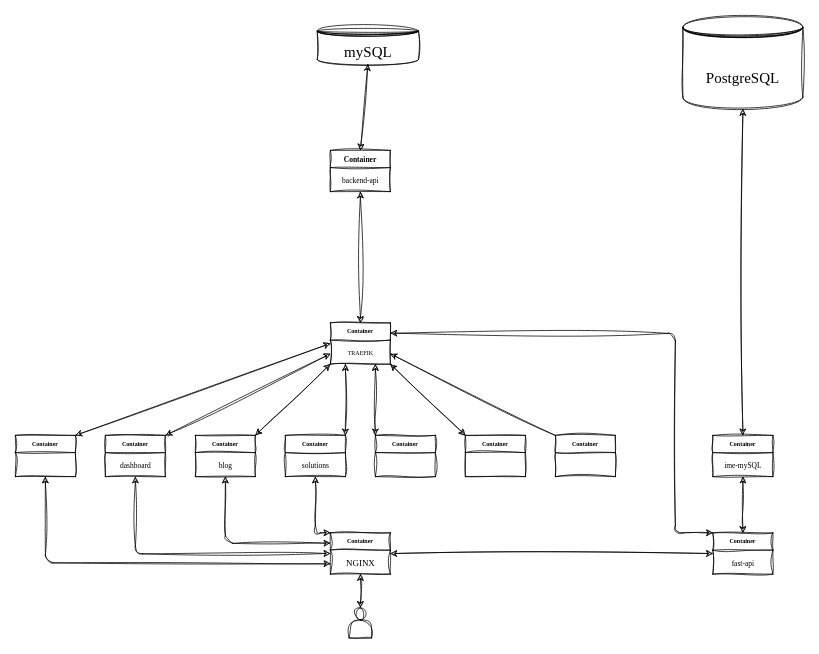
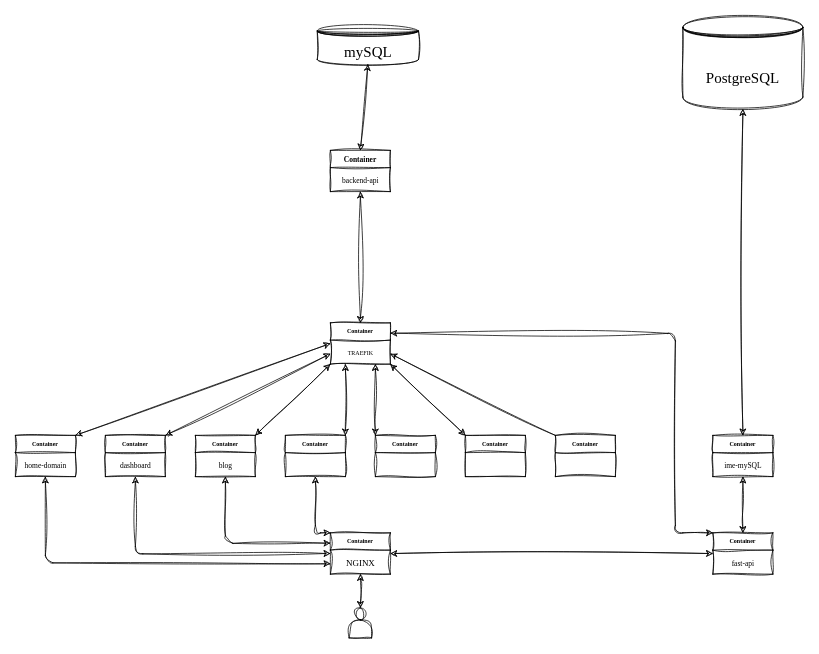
  <mxCell id="0" />
  <mxCell id="1" parent="0" />
  <mxCell id="2" value="mySQL" style="shape=datastore;whiteSpace=wrap;html=1;sketch=1;hachureGap=4;jiggle=2;curveFitting=1;fontFamily=Architects Daughter;fontSource=https%3A%2F%2Ffonts.googleapis.com%2Fcss%3Ffamily%3DArchitects%2BDaughter;fontSize=20;spacing=0;" parent="1" vertex="1"><mxGeometry x="422.5" y="35" width="135" height="50" as="geometry" /></mxCell>
  <mxCell id="3" value="PostgreSQL" style="shape=datastore;whiteSpace=wrap;html=1;sketch=1;hachureGap=4;jiggle=2;curveFitting=1;fontFamily=Architects Daughter;fontSource=https%3A%2F%2Ffonts.googleapis.com%2Fcss%3Ffamily%3DArchitects%2BDaughter;fontSize=20;spacing=0;" parent="1" vertex="1"><mxGeometry x="910" y="20" width="160" height="125" as="geometry" /></mxCell>
  <mxCell id="4" value="Container" style="swimlane;sketch=1;hachureGap=4;jiggle=2;curveFitting=1;fontFamily=Architects Daughter;fontSource=https%3A%2F%2Ffonts.googleapis.com%2Fcss%3Ffamily%3DArchitects%2BDaughter;fontSize=10;" parent="1" vertex="1"><mxGeometry x="440" y="200" width="80" height="55" as="geometry"><mxRectangle x="520" y="-655" width="80" height="30" as="alternateBounds" /></mxGeometry></mxCell>
  <mxCell id="5" value="backend-api" style="text;html=1;align=center;verticalAlign=middle;resizable=0;points=[];autosize=1;strokeColor=none;fillColor=none;fontSize=10;fontFamily=Architects Daughter;sketch=1;hachureGap=4;jiggle=2;curveFitting=1;fontSource=https%3A%2F%2Ffonts.googleapis.com%2Fcss%3Ffamily%3DArchitects%2BDaughter;spacing=0;" parent="4" vertex="1"><mxGeometry x="5" y="30" width="70" height="20" as="geometry" /></mxCell>
  <mxCell id="6" value="Container" style="swimlane;sketch=1;hachureGap=4;jiggle=2;curveFitting=1;fontFamily=Architects Daughter;fontSource=https%3A%2F%2Ffonts.googleapis.com%2Fcss%3Ffamily%3DArchitects%2BDaughter;fontSize=8;" parent="1" vertex="1"><mxGeometry x="950" y="710" width="80" height="55" as="geometry"><mxRectangle x="970" y="-162.5" width="80" height="30" as="alternateBounds" /></mxGeometry></mxCell>
  <mxCell id="7" value="fast-api" style="text;html=1;align=center;verticalAlign=middle;resizable=0;points=[];autosize=1;strokeColor=none;fillColor=none;fontSize=10;fontFamily=Architects Daughter;sketch=1;hachureGap=4;jiggle=2;curveFitting=1;fontSource=https%3A%2F%2Ffonts.googleapis.com%2Fcss%3Ffamily%3DArchitects%2BDaughter;spacing=0;" parent="6" vertex="1"><mxGeometry x="15" y="30" width="50" height="20" as="geometry" /></mxCell>
  <mxCell id="8" value="Container" style="swimlane;sketch=1;hachureGap=4;jiggle=2;curveFitting=1;fontFamily=Architects Daughter;fontSource=https%3A%2F%2Ffonts.googleapis.com%2Fcss%3Ffamily%3DArchitects%2BDaughter;fontSize=8;" parent="1" vertex="1"><mxGeometry x="950" y="580" width="80" height="55" as="geometry"><mxRectangle x="520" y="-655" width="80" height="30" as="alternateBounds" /></mxGeometry></mxCell>
  <mxCell id="9" value="ime-mySQL" style="text;html=1;align=center;verticalAlign=middle;resizable=0;points=[];autosize=1;strokeColor=none;fillColor=none;fontSize=10;fontFamily=Architects Daughter;sketch=1;hachureGap=4;jiggle=2;curveFitting=1;fontSource=https%3A%2F%2Ffonts.googleapis.com%2Fcss%3Ffamily%3DArchitects%2BDaughter;spacing=0;" parent="8" vertex="1"><mxGeometry x="10" y="30" width="60" height="20" as="geometry" /></mxCell>
  <mxCell id="10" value="Container" style="swimlane;sketch=1;hachureGap=4;jiggle=2;curveFitting=1;fontFamily=Architects Daughter;fontSource=https%3A%2F%2Ffonts.googleapis.com%2Fcss%3Ffamily%3DArchitects%2BDaughter;fontSize=8;spacing=2;" parent="1" vertex="1"><mxGeometry x="20" y="580" width="80" height="55" as="geometry"><mxRectangle x="40" y="-280" width="80" height="30" as="alternateBounds" /></mxGeometry></mxCell>
+ <mxCell id="11" value="home-domain" style="text;html=1;align=center;verticalAlign=middle;resizable=0;points=[];autosize=1;strokeColor=none;fillColor=none;fontSize=10;fontFamily=Architects Daughter;sketch=1;hachureGap=4;jiggle=2;curveFitting=1;fontSource=https%3A%2F%2Ffonts.googleapis.com%2Fcss%3Ffamily%3DArchitects%2BDaughter;spacing=0;" vertex="1" parent="10"><mxGeometry y="30" width="80" height="20" as="geometry" /></mxCell>
  <mxCell id="12" value="Container" style="swimlane;sketch=1;hachureGap=4;jiggle=2;curveFitting=1;fontFamily=Architects Daughter;fontSource=https%3A%2F%2Ffonts.googleapis.com%2Fcss%3Ffamily%3DArchitects%2BDaughter;fontSize=8;" parent="1" vertex="1"><mxGeometry x="140" y="580" width="80" height="55" as="geometry"><mxRectangle x="160" y="-240" width="80" height="30" as="alternateBounds" /></mxGeometry></mxCell>
  <mxCell id="13" value="dashboard" style="text;html=1;align=center;verticalAlign=middle;resizable=0;points=[];autosize=1;strokeColor=none;fillColor=none;fontSize=10;fontFamily=Architects Daughter;sketch=1;hachureGap=4;jiggle=2;curveFitting=1;fontSource=https%3A%2F%2Ffonts.googleapis.com%2Fcss%3Ffamily%3DArchitects%2BDaughter;spacing=0;" vertex="1" parent="12"><mxGeometry x="5" y="30" width="70" height="20" as="geometry" /></mxCell>
  <mxCell id="14" value="Container" style="swimlane;sketch=1;hachureGap=4;jiggle=2;curveFitting=1;fontFamily=Architects Daughter;fontSource=https%3A%2F%2Ffonts.googleapis.com%2Fcss%3Ffamily%3DArchitects%2BDaughter;fontSize=8;" parent="1" vertex="1"><mxGeometry x="260" y="580" width="80" height="55" as="geometry"><mxRectangle x="280" y="-240" width="80" height="30" as="alternateBounds" /></mxGeometry></mxCell>
  <mxCell id="15" value="blog" style="text;html=1;align=center;verticalAlign=middle;resizable=0;points=[];autosize=1;strokeColor=none;fillColor=none;fontSize=10;fontFamily=Architects Daughter;sketch=1;hachureGap=4;jiggle=2;curveFitting=1;fontSource=https%3A%2F%2Ffonts.googleapis.com%2Fcss%3Ffamily%3DArchitects%2BDaughter;spacing=0;" vertex="1" parent="14"><mxGeometry x="20" y="30" width="40" height="20" as="geometry" /></mxCell>
  <mxCell id="16" value="Container" style="swimlane;sketch=1;hachureGap=4;jiggle=2;curveFitting=1;fontFamily=Architects Daughter;fontSource=https%3A%2F%2Ffonts.googleapis.com%2Fcss%3Ffamily%3DArchitects%2BDaughter;fontSize=8;" parent="1" vertex="1"><mxGeometry x="380" y="580" width="80" height="55" as="geometry"><mxRectangle x="400" y="-280" width="80" height="30" as="alternateBounds" /></mxGeometry></mxCell>
  <mxCell id="17" value="Container" style="swimlane;sketch=1;hachureGap=4;jiggle=2;curveFitting=1;fontFamily=Architects Daughter;fontSource=https%3A%2F%2Ffonts.googleapis.com%2Fcss%3Ffamily%3DArchitects%2BDaughter;fontSize=8;" parent="1" vertex="1"><mxGeometry x="500" y="580" width="80" height="55" as="geometry"><mxRectangle x="520" y="-240" width="80" height="30" as="alternateBounds" /></mxGeometry></mxCell>
  <mxCell id="18" value="Container" style="swimlane;sketch=1;hachureGap=4;jiggle=2;curveFitting=1;fontFamily=Architects Daughter;fontSource=https%3A%2F%2Ffonts.googleapis.com%2Fcss%3Ffamily%3DArchitects%2BDaughter;fontSize=8;" parent="1" vertex="1"><mxGeometry x="620" y="580" width="80" height="55" as="geometry"><mxRectangle x="640" y="-240" width="80" height="30" as="alternateBounds" /></mxGeometry></mxCell>
  <mxCell id="19" value="Container" style="swimlane;sketch=1;hachureGap=4;jiggle=2;curveFitting=1;fontFamily=Architects Daughter;fontSource=https%3A%2F%2Ffonts.googleapis.com%2Fcss%3Ffamily%3DArchitects%2BDaughter;fontSize=8;" parent="1" vertex="1"><mxGeometry x="740" y="580" width="80" height="55" as="geometry"><mxRectangle x="760" y="-240" width="80" height="30" as="alternateBounds" /></mxGeometry></mxCell>
  <mxCell id="20" value="Container" style="swimlane;sketch=1;hachureGap=4;jiggle=2;curveFitting=1;fontFamily=Architects Daughter;fontSource=https%3A%2F%2Ffonts.googleapis.com%2Fcss%3Ffamily%3DArchitects%2BDaughter;fontSize=8;" parent="1" vertex="1"><mxGeometry x="440" y="710" width="80" height="55" as="geometry"><mxRectangle x="460" y="-150" width="80" height="30" as="alternateBounds" /></mxGeometry></mxCell>
  <mxCell id="21" value="" style="shape=actor;whiteSpace=wrap;html=1;sketch=1;hachureGap=4;jiggle=2;curveFitting=1;fontFamily=Architects Daughter;fontSource=https%3A%2F%2Ffonts.googleapis.com%2Fcss%3Ffamily%3DArchitects%2BDaughter;fontSize=20;" vertex="1" parent="1"><mxGeometry x="465" y="810" width="30" height="40" as="geometry" /></mxCell>
  <mxCell id="22" value="NGINX" style="text;html=1;align=center;verticalAlign=middle;resizable=0;points=[];autosize=1;strokeColor=none;fillColor=none;fontSize=12;fontFamily=Architects Daughter;sketch=1;hachureGap=4;jiggle=2;curveFitting=1;fontSource=https%3A%2F%2Ffonts.googleapis.com%2Fcss%3Ffamily%3DArchitects%2BDaughter;spacing=0;" vertex="1" parent="1"><mxGeometry x="455" y="740" width="50" height="20" as="geometry" /></mxCell>
- <mxCell id="23" value="solutions" style="text;html=1;align=center;verticalAlign=middle;resizable=0;points=[];autosize=1;strokeColor=none;fillColor=none;fontSize=10;fontFamily=Architects Daughter;sketch=1;hachureGap=4;jiggle=2;curveFitting=1;fontSource=https%3A%2F%2Ffonts.googleapis.com%2Fcss%3Ffamily%3DArchitects%2BDaughter;spacing=0;" vertex="1" parent="1"><mxGeometry x="390" y="610" width="60" height="20" as="geometry" /></mxCell>
  <mxCell id="24" value="Container" style="swimlane;sketch=1;hachureGap=4;jiggle=2;curveFitting=1;fontFamily=Architects Daughter;fontSource=https%3A%2F%2Ffonts.googleapis.com%2Fcss%3Ffamily%3DArchitects%2BDaughter;fontSize=8;" vertex="1" parent="1"><mxGeometry x="440" y="430" width="80" height="55" as="geometry"><mxRectangle x="460" y="-132.5" width="80" height="30" as="alternateBounds" /></mxGeometry></mxCell>
  <mxCell id="25" value="TRAEFIK" style="text;html=1;align=center;verticalAlign=middle;resizable=0;points=[];autosize=1;strokeColor=none;fillColor=none;fontSize=8;fontFamily=Architects Daughter;sketch=1;hachureGap=4;jiggle=2;curveFitting=1;fontSource=https%3A%2F%2Ffonts.googleapis.com%2Fcss%3Ffamily%3DArchitects%2BDaughter;spacing=0;" vertex="1" parent="1"><mxGeometry x="455" y="460" width="50" height="20" as="geometry" /></mxCell>
  <mxCell id="26" value="" style="endArrow=classic;startArrow=classic;html=1;sketch=1;hachureGap=4;jiggle=2;curveFitting=1;fontFamily=Architects Daughter;fontSource=https%3A%2F%2Ffonts.googleapis.com%2Fcss%3Ffamily%3DArchitects%2BDaughter;fontSize=16;entryX=0;entryY=0.5;entryDx=0;entryDy=0;exitX=1;exitY=0;exitDx=0;exitDy=0;" edge="1" parent="1" source="10" target="24"><mxGeometry width="50" height="50" relative="1" as="geometry"><mxPoint x="110" y="530" as="sourcePoint" /><mxPoint x="160" y="480" as="targetPoint" /></mxGeometry></mxCell>
  <mxCell id="27" value="" style="endArrow=classic;startArrow=classic;html=1;sketch=1;hachureGap=4;jiggle=2;curveFitting=1;fontFamily=Architects Daughter;fontSource=https%3A%2F%2Ffonts.googleapis.com%2Fcss%3Ffamily%3DArchitects%2BDaughter;fontSize=16;exitX=1;exitY=0;exitDx=0;exitDy=0;entryX=0;entryY=0.75;entryDx=0;entryDy=0;" edge="1" parent="1" source="12" target="24"><mxGeometry width="50" height="50" relative="1" as="geometry"><mxPoint x="340" y="535" as="sourcePoint" /><mxPoint x="390" y="485" as="targetPoint" /></mxGeometry></mxCell>
  <mxCell id="28" value="" style="endArrow=classic;startArrow=classic;html=1;sketch=1;hachureGap=4;jiggle=2;curveFitting=1;fontFamily=Architects Daughter;fontSource=https%3A%2F%2Ffonts.googleapis.com%2Fcss%3Ffamily%3DArchitects%2BDaughter;fontSize=16;exitX=1;exitY=0;exitDx=0;exitDy=0;entryX=0;entryY=1;entryDx=0;entryDy=0;" edge="1" parent="1" source="14" target="24"><mxGeometry width="50" height="50" relative="1" as="geometry"><mxPoint x="370" y="550" as="sourcePoint" /><mxPoint x="440" y="480" as="targetPoint" /></mxGeometry></mxCell>
  <mxCell id="29" value="" style="endArrow=classic;startArrow=classic;html=1;sketch=1;hachureGap=4;jiggle=2;curveFitting=1;fontFamily=Architects Daughter;fontSource=https%3A%2F%2Ffonts.googleapis.com%2Fcss%3Ffamily%3DArchitects%2BDaughter;fontSize=8;entryX=0.25;entryY=1;entryDx=0;entryDy=0;exitX=1;exitY=0;exitDx=0;exitDy=0;" edge="1" parent="1" source="16" target="24"><mxGeometry width="50" height="50" relative="1" as="geometry"><mxPoint x="480" y="650" as="sourcePoint" /><mxPoint x="530" y="600" as="targetPoint" /></mxGeometry></mxCell>
  <mxCell id="30" value="" style="endArrow=classic;startArrow=classic;html=1;sketch=1;hachureGap=4;jiggle=2;curveFitting=1;fontFamily=Architects Daughter;fontSource=https%3A%2F%2Ffonts.googleapis.com%2Fcss%3Ffamily%3DArchitects%2BDaughter;fontSize=8;entryX=0.75;entryY=1;entryDx=0;entryDy=0;exitX=0;exitY=0;exitDx=0;exitDy=0;" edge="1" parent="1" source="17" target="24"><mxGeometry width="50" height="50" relative="1" as="geometry"><mxPoint x="480" y="650" as="sourcePoint" /><mxPoint x="530" y="600" as="targetPoint" /></mxGeometry></mxCell>
  <mxCell id="31" value="" style="endArrow=classic;startArrow=classic;html=1;sketch=1;hachureGap=4;jiggle=2;curveFitting=1;fontFamily=Architects Daughter;fontSource=https%3A%2F%2Ffonts.googleapis.com%2Fcss%3Ffamily%3DArchitects%2BDaughter;fontSize=8;entryX=1;entryY=1;entryDx=0;entryDy=0;exitX=0;exitY=0;exitDx=0;exitDy=0;" edge="1" parent="1" source="18" target="24"><mxGeometry width="50" height="50" relative="1" as="geometry"><mxPoint x="480" y="650" as="sourcePoint" /><mxPoint x="530" y="600" as="targetPoint" /></mxGeometry></mxCell>
  <mxCell id="32" value="" style="endArrow=classic;html=1;sketch=1;hachureGap=4;jiggle=2;curveFitting=1;fontFamily=Architects Daughter;fontSource=https%3A%2F%2Ffonts.googleapis.com%2Fcss%3Ffamily%3DArchitects%2BDaughter;fontSize=8;entryX=1;entryY=0.75;entryDx=0;entryDy=0;exitX=0;exitY=0;exitDx=0;exitDy=0;" edge="1" parent="1" source="19" target="24"><mxGeometry width="50" height="50" relative="1" as="geometry"><mxPoint x="480" y="650" as="sourcePoint" /><mxPoint x="530" y="600" as="targetPoint" /></mxGeometry></mxCell>
  <mxCell id="33" value="" style="endArrow=classic;startArrow=classic;html=1;sketch=1;hachureGap=4;jiggle=2;curveFitting=1;fontFamily=Architects Daughter;fontSource=https%3A%2F%2Ffonts.googleapis.com%2Fcss%3Ffamily%3DArchitects%2BDaughter;fontSize=8;entryX=1;entryY=0.25;entryDx=0;entryDy=0;exitX=0;exitY=0;exitDx=0;exitDy=0;" edge="1" parent="1" source="6" target="24"><mxGeometry width="50" height="50" relative="1" as="geometry"><mxPoint x="480" y="650" as="sourcePoint" /><mxPoint x="530" y="600" as="targetPoint" /><Array as="points"><mxPoint x="900" y="710" /><mxPoint x="900" y="444" /></Array></mxGeometry></mxCell>
  <mxCell id="34" value="" style="endArrow=classic;startArrow=classic;html=1;sketch=1;hachureGap=4;jiggle=2;curveFitting=1;fontFamily=Architects Daughter;fontSource=https%3A%2F%2Ffonts.googleapis.com%2Fcss%3Ffamily%3DArchitects%2BDaughter;fontSize=8;entryX=0.5;entryY=0;entryDx=0;entryDy=0;" edge="1" parent="1" source="20" target="21"><mxGeometry width="50" height="50" relative="1" as="geometry"><mxPoint x="530" y="780" as="sourcePoint" /><mxPoint x="530" y="600" as="targetPoint" /></mxGeometry></mxCell>
  <mxCell id="35" value="" style="endArrow=classic;startArrow=classic;html=1;sketch=1;hachureGap=4;jiggle=2;curveFitting=1;fontFamily=Architects Daughter;fontSource=https%3A%2F%2Ffonts.googleapis.com%2Fcss%3Ffamily%3DArchitects%2BDaughter;fontSize=12;exitX=0;exitY=0.75;exitDx=0;exitDy=0;entryX=0.5;entryY=1;entryDx=0;entryDy=0;" edge="1" parent="1" source="20" target="10"><mxGeometry width="50" height="50" relative="1" as="geometry"><mxPoint x="180" y="750" as="sourcePoint" /><mxPoint x="60" y="660" as="targetPoint" /><Array as="points"><mxPoint x="60" y="750" /></Array></mxGeometry></mxCell>
  <mxCell id="36" value="" style="endArrow=classic;startArrow=classic;html=1;sketch=1;hachureGap=4;jiggle=2;curveFitting=1;fontFamily=Architects Daughter;fontSource=https%3A%2F%2Ffonts.googleapis.com%2Fcss%3Ffamily%3DArchitects%2BDaughter;fontSize=12;exitX=0;exitY=0.5;exitDx=0;exitDy=0;entryX=0.5;entryY=1;entryDx=0;entryDy=0;" edge="1" parent="1" source="20" target="12"><mxGeometry width="50" height="50" relative="1" as="geometry"><mxPoint x="460" y="806.25" as="sourcePoint" /><mxPoint x="80" y="690" as="targetPoint" /><Array as="points"><mxPoint x="180" y="738" /></Array></mxGeometry></mxCell>
  <mxCell id="37" value="" style="endArrow=classic;startArrow=classic;html=1;sketch=1;hachureGap=4;jiggle=2;curveFitting=1;fontFamily=Architects Daughter;fontSource=https%3A%2F%2Ffonts.googleapis.com%2Fcss%3Ffamily%3DArchitects%2BDaughter;fontSize=12;entryX=0.5;entryY=1;entryDx=0;entryDy=0;exitX=0;exitY=0.25;exitDx=0;exitDy=0;" edge="1" parent="1" source="20" target="14"><mxGeometry width="50" height="50" relative="1" as="geometry"><mxPoint x="180" y="670" as="sourcePoint" /><mxPoint x="230" y="620" as="targetPoint" /><Array as="points"><mxPoint x="300" y="724" /></Array></mxGeometry></mxCell>
  <mxCell id="38" value="" style="endArrow=classic;startArrow=classic;html=1;sketch=1;hachureGap=4;jiggle=2;curveFitting=1;fontFamily=Architects Daughter;fontSource=https%3A%2F%2Ffonts.googleapis.com%2Fcss%3Ffamily%3DArchitects%2BDaughter;fontSize=12;entryX=0.5;entryY=1;entryDx=0;entryDy=0;exitX=0;exitY=0;exitDx=0;exitDy=0;" edge="1" parent="1" source="20" target="16"><mxGeometry width="50" height="50" relative="1" as="geometry"><mxPoint x="410" y="700" as="sourcePoint" /><mxPoint x="420" y="640" as="targetPoint" /><Array as="points"><mxPoint x="420" y="710" /></Array></mxGeometry></mxCell>
  <mxCell id="39" value="" style="endArrow=classic;startArrow=classic;html=1;sketch=1;hachureGap=4;jiggle=2;curveFitting=1;fontFamily=Architects Daughter;fontSource=https%3A%2F%2Ffonts.googleapis.com%2Fcss%3Ffamily%3DArchitects%2BDaughter;fontSize=12;exitX=1;exitY=0.5;exitDx=0;exitDy=0;entryX=0;entryY=0.5;entryDx=0;entryDy=0;" edge="1" parent="1" source="20" target="6"><mxGeometry width="50" height="50" relative="1" as="geometry"><mxPoint x="620" y="710" as="sourcePoint" /><mxPoint x="850" y="738" as="targetPoint" /></mxGeometry></mxCell>
  <mxCell id="40" value="" style="endArrow=classic;startArrow=classic;html=1;sketch=1;hachureGap=4;jiggle=2;curveFitting=1;fontFamily=Architects Daughter;fontSource=https%3A%2F%2Ffonts.googleapis.com%2Fcss%3Ffamily%3DArchitects%2BDaughter;fontSize=12;entryX=0.5;entryY=1;entryDx=0;entryDy=0;exitX=0.5;exitY=0;exitDx=0;exitDy=0;" edge="1" parent="1" source="6" target="8"><mxGeometry width="50" height="50" relative="1" as="geometry"><mxPoint x="840" y="710" as="sourcePoint" /><mxPoint x="890" y="660" as="targetPoint" /></mxGeometry></mxCell>
  <mxCell id="41" value="" style="endArrow=classic;startArrow=classic;html=1;sketch=1;hachureGap=4;jiggle=2;curveFitting=1;fontFamily=Architects Daughter;fontSource=https%3A%2F%2Ffonts.googleapis.com%2Fcss%3Ffamily%3DArchitects%2BDaughter;fontSize=12;entryX=0.5;entryY=1;entryDx=0;entryDy=0;exitX=0.5;exitY=0;exitDx=0;exitDy=0;" edge="1" parent="1" source="8" target="3"><mxGeometry width="50" height="50" relative="1" as="geometry"><mxPoint x="600" y="450" as="sourcePoint" /><mxPoint x="650" y="400" as="targetPoint" /></mxGeometry></mxCell>
  <mxCell id="42" value="" style="endArrow=classic;startArrow=classic;html=1;sketch=1;hachureGap=4;jiggle=2;curveFitting=1;fontFamily=Architects Daughter;fontSource=https%3A%2F%2Ffonts.googleapis.com%2Fcss%3Ffamily%3DArchitects%2BDaughter;fontSize=12;entryX=0.5;entryY=1;entryDx=0;entryDy=0;exitX=0.5;exitY=0;exitDx=0;exitDy=0;" edge="1" parent="1" source="24" target="4"><mxGeometry width="50" height="50" relative="1" as="geometry"><mxPoint x="510" y="310" as="sourcePoint" /><mxPoint x="560" y="260" as="targetPoint" /></mxGeometry></mxCell>
  <mxCell id="43" value="" style="endArrow=classic;startArrow=classic;html=1;sketch=1;hachureGap=4;jiggle=2;curveFitting=1;fontFamily=Architects Daughter;fontSource=https%3A%2F%2Ffonts.googleapis.com%2Fcss%3Ffamily%3DArchitects%2BDaughter;fontSize=12;entryX=0.5;entryY=1;entryDx=0;entryDy=0;exitX=0.5;exitY=0;exitDx=0;exitDy=0;" edge="1" parent="1" source="4" target="2"><mxGeometry width="50" height="50" relative="1" as="geometry"><mxPoint x="510" y="150" as="sourcePoint" /><mxPoint x="560" y="100" as="targetPoint" /></mxGeometry></mxCell>
